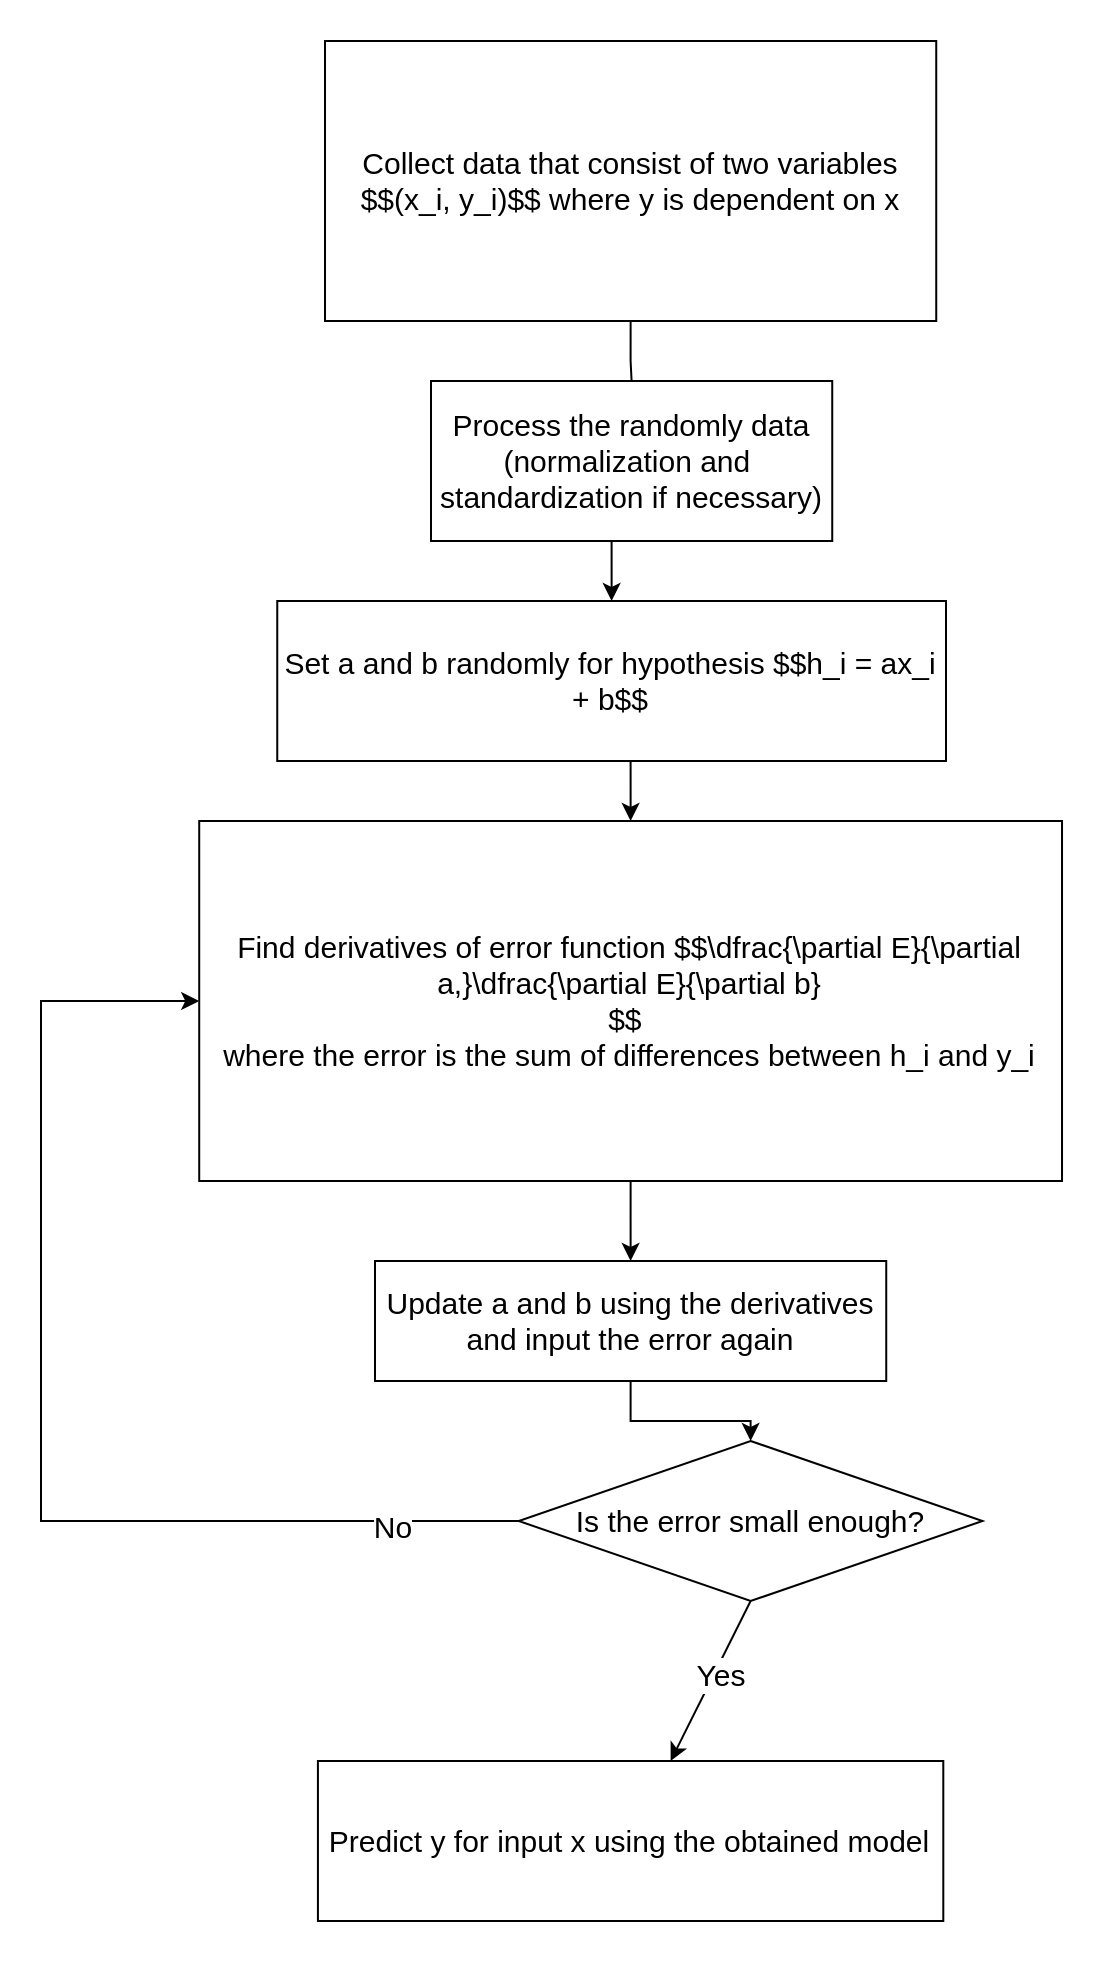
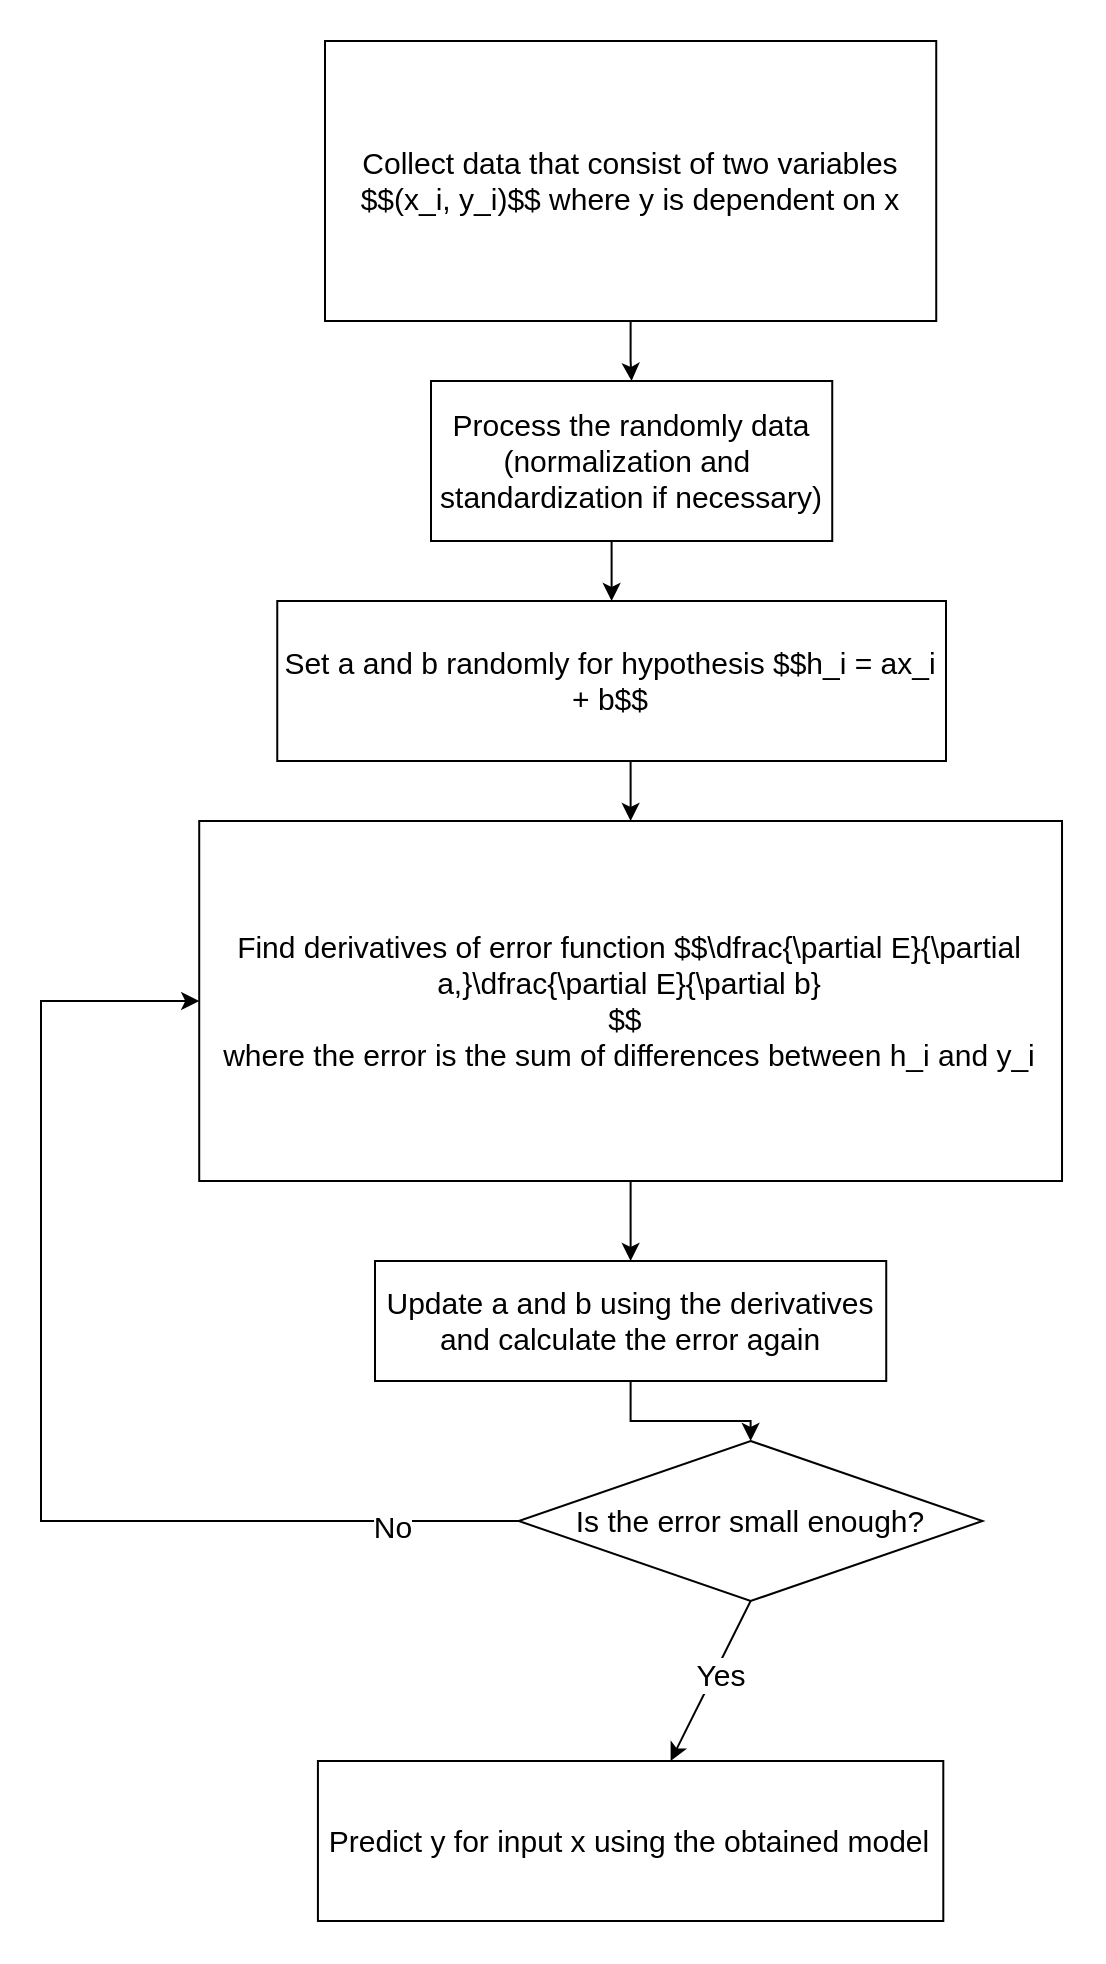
  <mxCell id="0" />
  <mxCell id="1" parent="0" />
- <mxCell id="2" style="edgeStyle=orthogonalEdgeStyle;rounded=0;orthogonalLoop=1;jettySize=auto;html=1;exitX=0.5;exitY=1;exitDx=0;exitDy=0;endArrow=none;" edge="1" parent="1" source="3" target="5"><mxGeometry relative="1" as="geometry" /></mxCell>
+ <mxCell id="2" style="edgeStyle=orthogonalEdgeStyle;rounded=0;orthogonalLoop=1;jettySize=auto;html=1;exitX=0.5;exitY=1;exitDx=0;exitDy=0;" edge="1" parent="1" source="3" target="5"><mxGeometry relative="1" as="geometry" /></mxCell>
  <mxCell id="3" value="&lt;font style=&quot;font-size: 15px;&quot;&gt;Collect data that consist of two variables $$(x_i, y_i)$$ where y is dependent on x&lt;/font&gt;" style="rounded=0;whiteSpace=wrap;html=1;fontSize=15;" vertex="1" parent="1"><mxGeometry x="162" y="20" width="305.62" height="140" as="geometry" /></mxCell>
  <mxCell id="4" style="edgeStyle=orthogonalEdgeStyle;rounded=0;orthogonalLoop=1;jettySize=auto;html=1;exitX=0.5;exitY=1;exitDx=0;exitDy=0;entryX=0.5;entryY=0;entryDx=0;entryDy=0;" edge="1" parent="1" source="5" target="7"><mxGeometry relative="1" as="geometry" /></mxCell>
  <mxCell id="5" value="Process the randomly data &lt;br style=&quot;font-size: 15px;&quot;&gt;(normalization and&amp;nbsp;&lt;br style=&quot;font-size: 15px;&quot;&gt;&lt;div style=&quot;font-size: 15px;&quot;&gt;standardization if necessary)&lt;/div&gt;" style="rounded=0;whiteSpace=wrap;html=1;fontSize=15;" vertex="1" parent="1"><mxGeometry x="215" y="190" width="200.62" height="80" as="geometry" /></mxCell>
  <mxCell id="6" style="edgeStyle=orthogonalEdgeStyle;rounded=0;orthogonalLoop=1;jettySize=auto;html=1;exitX=0.5;exitY=1;exitDx=0;exitDy=0;entryX=0.5;entryY=0;entryDx=0;entryDy=0;" edge="1" parent="1" source="7" target="9"><mxGeometry relative="1" as="geometry" /></mxCell>
  <mxCell id="7" value="Set a and b randomly for hypothesis $$h_i = ax_i + b$$" style="rounded=0;whiteSpace=wrap;html=1;fontSize=15;" vertex="1" parent="1"><mxGeometry x="138.13" y="300" width="334.37" height="80" as="geometry" /></mxCell>
  <mxCell id="8" style="edgeStyle=orthogonalEdgeStyle;rounded=0;orthogonalLoop=1;jettySize=auto;html=1;exitX=0.5;exitY=1;exitDx=0;exitDy=0;entryX=0.5;entryY=0;entryDx=0;entryDy=0;" edge="1" parent="1" source="9" target="11"><mxGeometry relative="1" as="geometry" /></mxCell>
  <mxCell id="9" value="Find&amp;nbsp;derivatives of error function $$\dfrac{\partial E}{\partial a,}\dfrac{\partial E}{\partial b}&lt;br style=&quot;font-size: 15px;&quot;&gt;$$&amp;nbsp;&lt;br style=&quot;font-size: 15px;&quot;&gt;where the error is the sum of differences between h_i and y_i" style="rounded=0;whiteSpace=wrap;html=1;fontSize=15;" vertex="1" parent="1"><mxGeometry x="99.11" y="410" width="431.4" height="180" as="geometry" /></mxCell>
  <mxCell id="10" style="edgeStyle=orthogonalEdgeStyle;rounded=0;orthogonalLoop=1;jettySize=auto;html=1;exitX=0.5;exitY=1;exitDx=0;exitDy=0;entryX=0.5;entryY=0;entryDx=0;entryDy=0;" edge="1" parent="1" source="11" target="12"><mxGeometry relative="1" as="geometry" /></mxCell>
- <mxCell id="11" value="Update a and b using the derivatives and input the error again" style="rounded=0;whiteSpace=wrap;html=1;fontSize=15;" vertex="1" parent="1"><mxGeometry x="187" y="630" width="255.62" height="60" as="geometry" /></mxCell>
+ <mxCell id="11" value="Update a and b using the derivatives and calculate the error again" style="rounded=0;whiteSpace=wrap;html=1;fontSize=15;" vertex="1" parent="1"><mxGeometry x="187" y="630" width="255.62" height="60" as="geometry" /></mxCell>
  <mxCell id="12" value="Is the error small enough?" style="rhombus;whiteSpace=wrap;html=1;fontSize=15;" vertex="1" parent="1"><mxGeometry x="258.88" y="720" width="231.87" height="80" as="geometry" /></mxCell>
  <mxCell id="13" value="" style="endArrow=classic;html=1;rounded=0;exitX=0;exitY=0.5;exitDx=0;exitDy=0;entryX=0;entryY=0.5;entryDx=0;entryDy=0;" edge="1" parent="1" source="12" target="9"><mxGeometry width="50" height="50" relative="1" as="geometry"><mxPoint x="290" y="640" as="sourcePoint" /><mxPoint x="20" y="460" as="targetPoint" /><Array as="points"><mxPoint x="20" y="760" /><mxPoint x="20" y="500" /></Array></mxGeometry></mxCell>
  <mxCell id="14" value="No" style="edgeLabel;html=1;align=center;verticalAlign=middle;resizable=0;points=[];fontSize=15;" vertex="1" connectable="0" parent="13"><mxGeometry x="-0.782" y="2" relative="1" as="geometry"><mxPoint as="offset" /></mxGeometry></mxCell>
  <mxCell id="15" value="" style="endArrow=classic;html=1;rounded=0;exitX=0.5;exitY=1;exitDx=0;exitDy=0;" edge="1" parent="1" source="12" target="17"><mxGeometry width="50" height="50" relative="1" as="geometry"><mxPoint x="290" y="640" as="sourcePoint" /><mxPoint x="315" y="910" as="targetPoint" /></mxGeometry></mxCell>
  <mxCell id="16" value="Yes" style="edgeLabel;html=1;align=center;verticalAlign=middle;resizable=0;points=[];fontSize=15;" vertex="1" connectable="0" parent="15"><mxGeometry x="-0.113" y="3" relative="1" as="geometry"><mxPoint y="-1" as="offset" /></mxGeometry></mxCell>
  <mxCell id="17" value="Predict y for input x using the obtained model" style="rounded=0;whiteSpace=wrap;html=1;fontSize=15;" vertex="1" parent="1"><mxGeometry x="158.46" y="880" width="312.69" height="80" as="geometry" /></mxCell>
